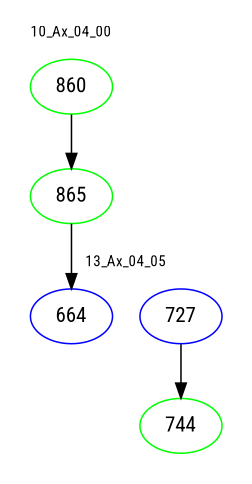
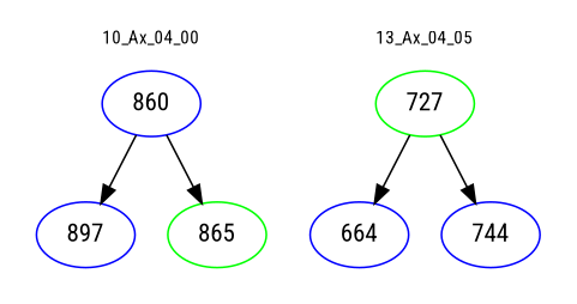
  digraph {
    fontname="Roboto Condensed"
    node [color=blue fontname="Roboto Condensed"]
    edge [color=black fontname="Roboto Condensed"]
-   n1 [color=green label=860]
+   n1 [label=860]
+   n2 [label=897]
    n3 [color=green label=865]
-   n4 [label=727]
+   n4 [color=green label=727]
    n5 [label=664]
-   n6 [color=green label=744]
+   n6 [label=744]
    subgraph cluster_1 {
      color=white
      fontsize=10
      label="10_Ax_04_00"
      n1
+     n2
      n3
    }
    subgraph cluster_2 {
      color=white
      fontsize=10
      label="13_Ax_04_05"
      n4
      n5
      n6
    }
+   n1 -> n2
    n1 -> n3
-   n3 -> n5
+   n4 -> n5
    n4 -> n6
  }
